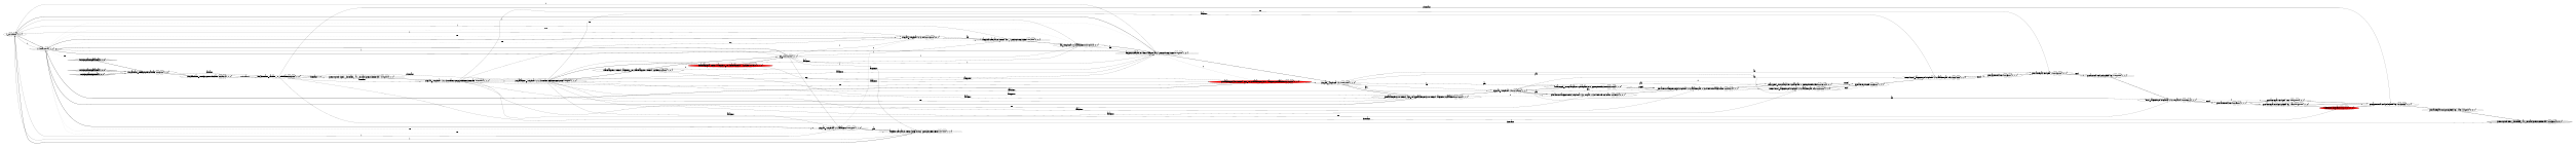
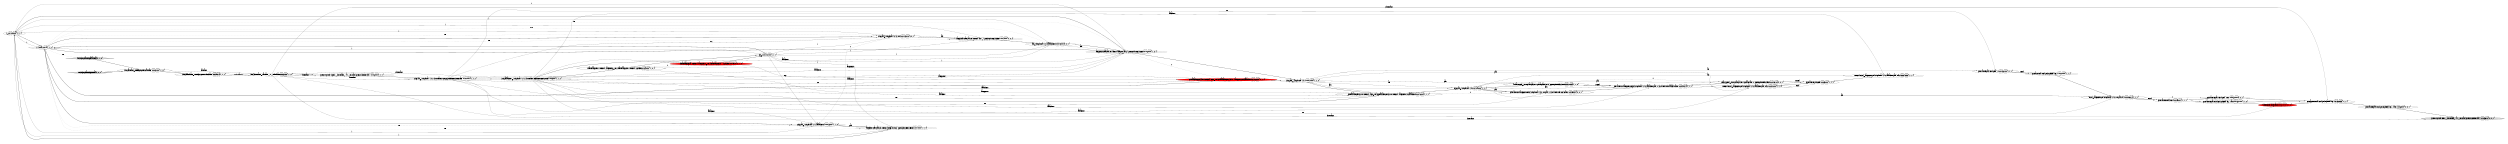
  digraph {
    rankdir=LR
    node [fillcolor=white shape=ellipse style=filled]
    edge [style=solid]
    n1 [label="i++@@@12@@@['1', '1', '1']"]
    n2 [label="baseAccessor.create(path,new ZNRecord(Integer.toString(i)),AccessOption.PERSISTENT)@@@14@@@['1', '1', '0']"]
    n3 [label="baseAccessor.create(path,new ZNRecord(Integer.toString(i)),AccessOption.PERSISTENT)@@@16@@@['1', '0', '1']"]
    n4 [label="String path = String.format(\"%s/%d\",root,i)@@@13@@@['0', '0', '1']"]
    n5 [label="path = String.format(\"%s/%d\",fallbackRoot,i)@@@15@@@['0', '0', '1']"]
    n6 [label="baseAccessor.create(path,new ZNRecord(\"new\" + i),AccessOption.PERSISTENT)@@@14@@@['0', '0', '1']"]
    n7 [label="String path = String.format(\"%s/%d\",fallbackRoot,i)@@@13@@@['1', '1', '0']"]
    n8 [label="i < 1@@@11@@@['1', '1', '1']" shape=diamond]
    n9 [label="String path = String.format(\"/%d\",0)@@@17@@@['1', '1', '0']"]
    n10 [fillcolor=red label="AutoFallbackPropertyStore<ZNRecord> store = new AutoFallbackPropertyStore<>(baseAccessor,root,fallbackRoot)@@@16@@@['0', '1', '0']"]
    n11 [label="AutoFallbackPropertyStore<ZNRecord> store = new AutoFallbackPropertyStore<ZNRecord>(baseAccessor,root,fallbackRoot)@@@18@@@['1', '1', '1']"]
    n12 [fillcolor=lightgray label="testSingleUpdateUsingFallbackPath['0', '1', '0']" shape=diamond]
    n13 [label="int i = 0@@@10@@@['1', '1', '1']"]
    n14 [label="Assert.assertNotNull(record)@@@29@@@['1', '1', '1']"]
    n15 [label="Assert.assertEquals(record.getId(),\"new0\")@@@30@@@['0', '0', '1']"]
    n16 [label="Assert.assertEquals(record.getSimpleField(\"key\"),\"value\")@@@30@@@['1', '1', '0']"]
    n17 [label="Assert.assertNotNull(record.getSimpleField(\"key\"))@@@31@@@['1', '1', '1']"]
    n18 [fillcolor=red label="deleteCluster(clusterName)@@@31@@@['0', '1', '0']"]
    n19 [label="boolean succeed = store.update(path,new MyDataUpdater(\"new0\"),AccessOption.PERSISTENT)@@@20@@@['1', '1', '0']"]
    n20 [label="Assert.assertEquals(record.getId(),\"0\")@@@26@@@['1', '1', '1']"]
    n21 [label="ZNRecord record = baseAccessor.get(String.format(\"%s%s\",fallbackRoot,path),null,0)@@@22@@@['1', '1', '0']"]
    n22 [label="String path = String.format(\"/%d\",0)@@@19@@@['1', '1', '1']"]
    n23 [label="Assert.assertTrue(baseAccessor.exists(String.format(\"%s%s\",root,path),0),\"Should exist under new location\")@@@20@@@['0', '0', '1']"]
    n24 [label="Assert.assertTrue(baseAccessor.exists(String.format(\"%s%s\",fallbackRoot,path),0),\"Should exist under fallback location\")@@@21@@@['1', '1', '1']"]
    n25 [label="boolean succeed = store.update(path,new MyDataUpdater(\"0\"),AccessOption.PERSISTENT)@@@22@@@['0', '0', '1']"]
    n26 [label="Assert.assertNull(record.getSimpleField(\"key\"))@@@27@@@['1', '1', '1']"]
    n27 [label="Assert.assertTrue(succeed)@@@23@@@['1', '1', '1']"]
    n28 [label="record = baseAccessor.get(String.format(\"%s%s\",root,path),null,0)@@@28@@@['1', '1', '1']"]
    n29 [label="ZNRecord record = baseAccessor.get(String.format(\"%s%s\",fallbackRoot,path),null,0)@@@24@@@['1', '1', '1']"]
    n30 [label="System.out.println(\"START \" + clusterName + \" at \" + new Date(System.currentTimeMillis()))@@@6@@@['1', '1', '1']"]
    n31 [label="String root = String.format(\"/%s/%s\",clusterName,PropertyType.PROPERTYSTORE.name())@@@7@@@['1', '1', '1']"]
    n32 [label="String fallbackRoot = String.format(\"/%s/%s\",clusterName,\"HELIX_PROPERTYSTORE\")@@@8@@@['1', '1', '1']"]
    n33 [label="String clusterName = className + \"_\" + methodName@@@5@@@['1', '1', '1']"]
    n34 [fillcolor=lightgray label="System.out.println(\"END \" + clusterName + \" at \" + new Date(System.currentTimeMillis()))@@@33@@@['0', '0', '1']"]
    n35 [label="Assert.assertEquals(record.getSimpleField(\"key\"),\"value\")@@@32@@@['0', '0', '1']"]
    n36 [label="ZkBaseDataAccessor<ZNRecord> baseAccessor = new ZkBaseDataAccessor<ZNRecord>(_gZkClient)@@@9@@@['1', '0', '1']"]
    n37 [fillcolor=red label="ZkBaseDataAccessor<ZNRecord> baseAccessor = new ZkBaseDataAccessor<>(_gZkClient)@@@9@@@['0', '1', '0']"]
    n38 [label="String methodName = TestHelper.getTestMethodName()@@@4@@@['1', '1', '1']"]
    n39 [label="String className = TestHelper.getTestClassName()@@@3@@@['1', '1', '1']"]
-   n40 [label="Assert.assertNotNull(record)@@@25@@@['1', '1', '1']"]
-   n41 [fillcolor=lightgray label="testSingleUpdateUsingFallbackPath['1', '0', '0']" shape=diamond]
    n42 [fillcolor=lightgray label="testSingleUpdateUsingNewPath['0', '0', '1']" shape=diamond]
    n1 -> n2 [label=i]
    n1 -> n3 [label=i]
    n1 -> n4 [label=i]
    n1 -> n5 [label=i]
    n1 -> n6 [label=i]
    n1 -> n7 [label=i]
    n1 -> n8 [label=i]
    n1 -> n8 [style=bold]
    n2 -> n1 [style=bold]
    n3 -> n1 [style=bold]
    n3 -> n9 [style=bold]
    n3 -> n10 [label=0 style=dashed]
    n4 -> n6 [style=bold]
    n4 -> n6 [label=path]
    n5 -> n3 [style=bold]
    n5 -> n3 [label=path]
    n6 -> n5 [style=bold]
    n7 -> n2 [label=path]
    n7 -> n2 [style=bold]
    n7 -> n4 [label=0 style=dashed]
    n8 -> n2 [label=true style=dotted]
    n8 -> n3 [label=true style=dotted]
    n8 -> n3 [style=bold]
    n8 -> n4 [label=true style=dotted]
    n8 -> n4 [style=bold]
    n8 -> n5 [label=true style=dotted]
    n8 -> n6 [label=true style=dotted]
    n8 -> n7 [style=bold]
    n8 -> n7 [label=true style=dotted]
    n8 -> n10 [style=bold]
    n8 -> n11 [style=bold]
    n8 -> n12 [label=true style=dotted]
    n9 -> n11 [label=path]
    n9 -> n11 [style=bold]
    n9 -> n19 [label=path]
    n9 -> n20 [label=path]
    n9 -> n21 [label=path]
    n9 -> n22 [label=path]
    n10 -> n9 [style=bold]
    n11 -> n22 [style=bold]
    n11 -> n23 [label=0 style=dashed]
    n12 -> n39 [style=bold]
    n13 -> n2 [label=i]
    n13 -> n3 [label=i]
    n13 -> n4 [label=i]
    n13 -> n5 [label=i]
    n13 -> n6 [label=i]
    n13 -> n7 [label=i]
    n13 -> n8 [style=bold]
    n13 -> n8 [label=i]
    n14 -> n15 [style=bold]
    n14 -> n16 [style=bold]
    n15 -> n17 [style=bold]
    n16 -> n17 [style=bold]
    n16 -> n18 [style=bold]
    n17 -> n35 [style=bold]
    n18 -> n17 [style=bold]
    n19 -> n24 [style=bold]
    n19 -> n24 [label=succeed]
    n19 -> n25 [label=0 style=dashed]
    n20 -> n26 [label=record]
    n20 -> n26 [style=bold]
    n21 -> n27 [label=record]
    n21 -> n27 [style=bold]
    n22 -> n19 [style=bold]
    n22 -> n23 [label=path]
    n22 -> n23 [style=bold]
    n22 -> n24 [label=path]
    n22 -> n25 [label=path]
    n22 -> n28 [label=path]
    n22 -> n29 [label=path]
    n23 -> n24 [style=bold]
    n24 -> n21 [style=bold]
    n24 -> n25 [style=bold]
    n25 -> n27 [label=succeed]
    n25 -> n27 [style=bold]
    n26 -> n28 [style=bold]
    n27 -> n29 [style=bold]
    n28 -> n14 [label=record]
    n28 -> n14 [style=bold]
    n28 -> n15 [label=0 style=dashed]
-   n29 -> n40 [style=bold]
-   n29 -> n40 [label=record]
    n30 -> n31 [style=bold]
    n31 -> n3 [label=root]
    n31 -> n4 [label=root]
    n31 -> n10 [label=root]
    n31 -> n11 [label=root]
    n31 -> n20 [label=root]
    n31 -> n23 [label=root]
    n31 -> n28 [label=root]
    n31 -> n32 [style=bold]
    n32 -> n3 [label=fallbackRoot]
    n32 -> n5 [label=fallbackRoot]
    n32 -> n7 [label=fallbackRoot]
    n32 -> n10 [label=fallbackRoot]
    n32 -> n11 [label=fallbackRoot]
    n32 -> n21 [label=fallbackRoot]
    n32 -> n22 [label=fallbackRoot]
    n32 -> n24 [label=fallbackRoot]
    n32 -> n29 [label=fallbackRoot]
    n32 -> n36 [style=bold]
    n32 -> n37 [style=bold]
    n33 -> n17 [label=clusterName]
    n33 -> n18 [label=clusterName]
    n33 -> n30 [label=clusterName]
    n33 -> n30 [style=bold]
    n33 -> n31 [label=clusterName]
    n33 -> n32 [label=clusterName]
    n33 -> n34 [label=clusterName]
    n35 -> n34 [style=bold]
    n36 -> n3 [label=baseAccessor]
    n36 -> n11 [label=baseAccessor]
    n36 -> n13 [style=bold]
    n36 -> n37 [label=0 style=dashed]
    n37 -> n10 [label=baseAccessor]
    n37 -> n13 [style=bold]
    n38 -> n33 [label=methodName]
    n38 -> n33 [style=bold]
    n39 -> n33 [label=className]
    n39 -> n38 [style=bold]
-   n40 -> n20 [style=bold]
-   n41 -> n39 [style=bold]
    n42 -> n39 [style=bold]
  }
